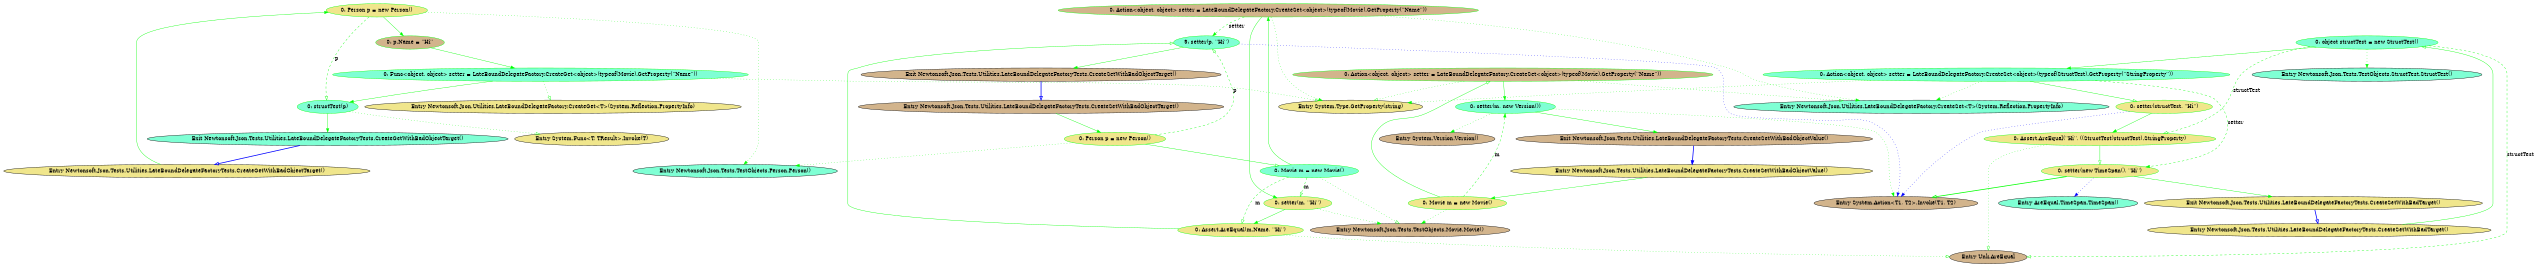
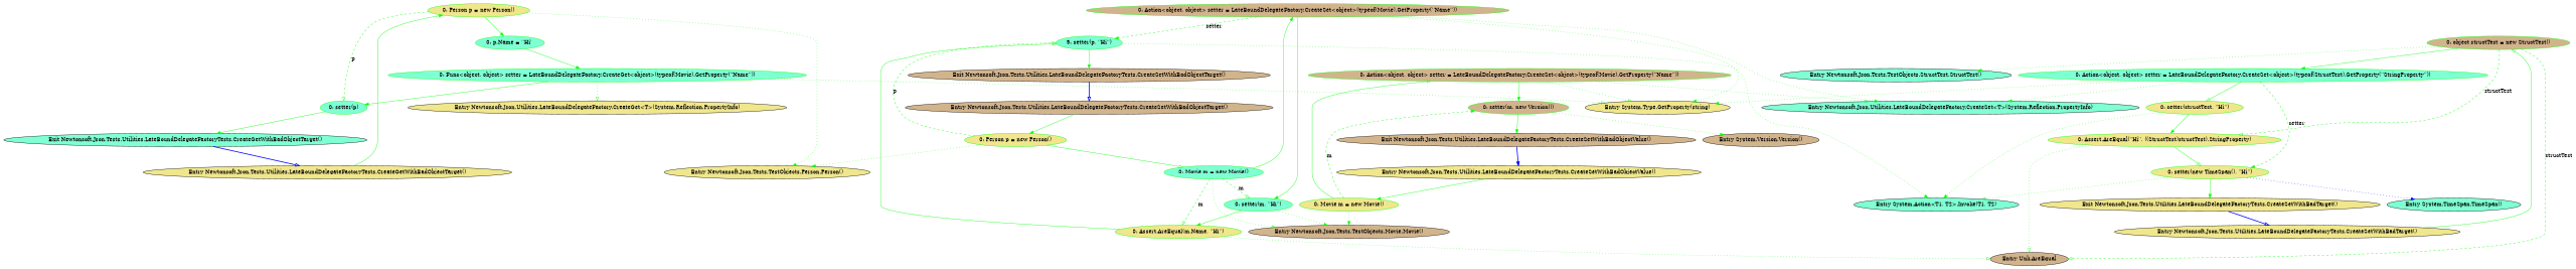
  digraph {
    node [cluster="Newtonsoft.Json.Tests.Utilities.LateBoundDelegateFactoryTests.CreateSetWithBadObjectTarget()" fillcolor=khaki span="0-0" style=filled]
    edge [arrowhead=normal color=green style=dotted]
    n1 [cluster="Newtonsoft.Json.Tests.Utilities.LateBoundDelegateFactoryTests.CreateGetWithBadObjectTarget()" color=green community=0 label="0: Person p = new Person()" span="42-42"]
-   n2 [cluster="Newtonsoft.Json.Tests.Utilities.LateBoundDelegateFactoryTests.CreateGetWithBadObjectTarget()" color=green community=0 fillcolor=tan label="0: p.Name = ''Hi''" span="43-43"]
-   n3 [cluster="Newtonsoft.Json.Tests.TestObjects.Person.Person()" fillcolor=aquamarine label="Entry Newtonsoft.Json.Tests.TestObjects.Person.Person()" span="34-34"]
-   n4 [cluster="Newtonsoft.Json.Tests.Utilities.LateBoundDelegateFactoryTests.CreateGetWithBadObjectTarget()" color=green community=0 fillcolor=aquamarine label="0: structTest(p)" span="47-47"]
+   n2 [cluster="Newtonsoft.Json.Tests.Utilities.LateBoundDelegateFactoryTests.CreateGetWithBadObjectTarget()" color=green community=0 fillcolor=aquamarine label="0: p.Name = ''Hi''" span="43-43"]
+   n3 [cluster="Newtonsoft.Json.Tests.TestObjects.Person.Person()" label="Entry Newtonsoft.Json.Tests.TestObjects.Person.Person()" span="34-34"]
+   n4 [cluster="Newtonsoft.Json.Tests.Utilities.LateBoundDelegateFactoryTests.CreateGetWithBadObjectTarget()" color=green community=0 fillcolor=aquamarine label="0: setter(p)" span="47-47"]
    n5 [cluster="Newtonsoft.Json.Tests.Utilities.LateBoundDelegateFactoryTests.CreateGetWithBadObjectTarget()" color=green community=0 fillcolor=aquamarine label="0: Func<object, object> setter = LateBoundDelegateFactory.CreateGet<object>(typeof(Movie).GetProperty(''Name''))" span="45-45"]
    n6 [cluster="Newtonsoft.Json.Tests.Utilities.LateBoundDelegateFactoryTests.CreateGetWithBadObjectTarget()" fillcolor=aquamarine label="Exit Newtonsoft.Json.Tests.Utilities.LateBoundDelegateFactoryTests.CreateGetWithBadObjectTarget()" span="40-40"]
-   n7 [cluster="System.Func<T, TResult>.Invoke(T)" label="Entry System.Func<T, TResult>.Invoke(T)"]
    n8 [cluster="Newtonsoft.Json.Tests.Utilities.LateBoundDelegateFactoryTests.CreateGetWithBadObjectTarget()" label="Entry Newtonsoft.Json.Tests.Utilities.LateBoundDelegateFactoryTests.CreateGetWithBadObjectTarget()" span="40-40"]
    n9 [cluster="System.Type.GetProperty(string)" label="Entry System.Type.GetProperty(string)"]
    n10 [cluster="Newtonsoft.Json.Utilities.LateBoundDelegateFactory.CreateGet<T>(System.Reflection.PropertyInfo)" label="Entry Newtonsoft.Json.Utilities.LateBoundDelegateFactory.CreateGet<T>(System.Reflection.PropertyInfo)" span="155-155"]
    n11 [color=green community=0 label="0: Person p = new Person()" span="54-54"]
    n12 [color=green community=0 fillcolor=aquamarine label="0: Movie m = new Movie()" span="55-55"]
    n13 [color=green community=0 fillcolor=aquamarine label="9: setter(p, ''Hi'')" span="63-63"]
    n14 [color=green community=0 fillcolor=tan label="0: Action<object, object> setter = LateBoundDelegateFactory.CreateSet<object>(typeof(Movie).GetProperty(''Name''))" span="57-57"]
    n15 [cluster="Newtonsoft.Json.Tests.TestObjects.Movie.Movie()" fillcolor=tan label="Entry Newtonsoft.Json.Tests.TestObjects.Movie.Movie()" span="7-7"]
-   n16 [color=green community=0 label="0: setter(m, ''Hi'')" span="59-59"]
+   n16 [color=green community=0 fillcolor=aquamarine label="0: setter(m, ''Hi'')" span="59-59"]
    n17 [color=green community=0 label="0: Assert.AreEqual(m.Name, ''Hi'')" span="61-61"]
    n18 [fillcolor=tan label="Exit Newtonsoft.Json.Tests.Utilities.LateBoundDelegateFactoryTests.CreateSetWithBadObjectTarget()" span="52-52"]
-   n19 [cluster="System.Action<T1, T2>.Invoke(T1, T2)" fillcolor=tan label="Entry System.Action<T1, T2>.Invoke(T1, T2)"]
+   n19 [cluster="System.Action<T1, T2>.Invoke(T1, T2)" fillcolor=aquamarine label="Entry System.Action<T1, T2>.Invoke(T1, T2)"]
    n20 [fillcolor=tan label="Entry Newtonsoft.Json.Tests.Utilities.LateBoundDelegateFactoryTests.CreateSetWithBadObjectTarget()" span="52-52"]
    n21 [cluster="Newtonsoft.Json.Utilities.LateBoundDelegateFactory.CreateSet<T>(System.Reflection.PropertyInfo)" fillcolor=aquamarine label="Entry Newtonsoft.Json.Utilities.LateBoundDelegateFactory.CreateSet<T>(System.Reflection.PropertyInfo)" span="238-238"]
    n22 [cluster="Unk.AreEqual" fillcolor=tan label="Entry Unk.AreEqual" span=""]
-   n23 [cluster="Newtonsoft.Json.Tests.Utilities.LateBoundDelegateFactoryTests.CreateSetWithBadTarget()" color=green community=0 fillcolor=aquamarine label="0: object structTest = new StructTest()" span="70-70"]
+   n23 [cluster="Newtonsoft.Json.Tests.Utilities.LateBoundDelegateFactoryTests.CreateSetWithBadTarget()" color=green community=0 fillcolor=tan label="0: object structTest = new StructTest()" span="70-70"]
    n24 [cluster="Newtonsoft.Json.Tests.Utilities.LateBoundDelegateFactoryTests.CreateSetWithBadTarget()" color=green community=0 fillcolor=aquamarine label="0: Action<object, object> setter = LateBoundDelegateFactory.CreateSet<object>(typeof(StructTest).GetProperty(''StringProperty''))" span="72-72"]
    n25 [cluster="Newtonsoft.Json.Tests.TestObjects.StructTest.StructTest()" fillcolor=aquamarine label="Entry Newtonsoft.Json.Tests.TestObjects.StructTest.StructTest()" span="27-27"]
    n26 [cluster="Newtonsoft.Json.Tests.Utilities.LateBoundDelegateFactoryTests.CreateSetWithBadTarget()" color=green community=0 label="0: Assert.AreEqual(''Hi'', ((StructTest)structTest).StringProperty)" span="76-76"]
    n27 [cluster="Newtonsoft.Json.Tests.Utilities.LateBoundDelegateFactoryTests.CreateSetWithBadTarget()" color=green community=0 label="0: setter(structTest, ''Hi'')" span="74-74"]
    n28 [cluster="Newtonsoft.Json.Tests.Utilities.LateBoundDelegateFactoryTests.CreateSetWithBadTarget()" color=green community=0 label="0: setter(new TimeSpan(), ''Hi'')" span="78-78"]
    n29 [cluster="Newtonsoft.Json.Tests.Utilities.LateBoundDelegateFactoryTests.CreateSetWithBadTarget()" label="Entry Newtonsoft.Json.Tests.Utilities.LateBoundDelegateFactoryTests.CreateSetWithBadTarget()" span="68-68"]
    n30 [cluster="Newtonsoft.Json.Tests.Utilities.LateBoundDelegateFactoryTests.CreateSetWithBadTarget()" label="Exit Newtonsoft.Json.Tests.Utilities.LateBoundDelegateFactoryTests.CreateSetWithBadTarget()" span="68-68"]
-   n31 [cluster="System.TimeSpan.TimeSpan()" fillcolor=aquamarine label="Entry AreEqual.TimeSpan.TimeSpan()"]
+   n31 [cluster="System.TimeSpan.TimeSpan()" fillcolor=aquamarine label="Entry System.TimeSpan.TimeSpan()"]
    n32 [cluster="Newtonsoft.Json.Tests.Utilities.LateBoundDelegateFactoryTests.CreateSetWithBadObjectValue()" color=green community=0 label="0: Movie m = new Movie()" span="85-85"]
    n33 [cluster="Newtonsoft.Json.Tests.Utilities.LateBoundDelegateFactoryTests.CreateSetWithBadObjectValue()" color=green community=0 fillcolor=tan label="0: Action<object, object> setter = LateBoundDelegateFactory.CreateSet<object>(typeof(Movie).GetProperty(''Name''))" span="87-87"]
-   n34 [cluster="Newtonsoft.Json.Tests.Utilities.LateBoundDelegateFactoryTests.CreateSetWithBadObjectValue()" color=green community=0 fillcolor=aquamarine label="0: setter(m, new Version())" span="89-89"]
+   n34 [cluster="Newtonsoft.Json.Tests.Utilities.LateBoundDelegateFactoryTests.CreateSetWithBadObjectValue()" color=green community=0 fillcolor=tan label="0: setter(m, new Version())" span="89-89"]
    n35 [cluster="Newtonsoft.Json.Tests.Utilities.LateBoundDelegateFactoryTests.CreateSetWithBadObjectValue()" fillcolor=tan label="Exit Newtonsoft.Json.Tests.Utilities.LateBoundDelegateFactoryTests.CreateSetWithBadObjectValue()" span="83-83"]
    n36 [cluster="System.Version.Version()" fillcolor=tan label="Entry System.Version.Version()"]
    n37 [cluster="Newtonsoft.Json.Tests.Utilities.LateBoundDelegateFactoryTests.CreateSetWithBadObjectValue()" label="Entry Newtonsoft.Json.Tests.Utilities.LateBoundDelegateFactoryTests.CreateSetWithBadObjectValue()" span="83-83"]
    n1 -> n2 [style=solid]
    n1 -> n3
    n1 -> n4 [arrowhead=onormal label=p style=dashed]
    n2 -> n5 [style=solid]
    n4 -> n6 [style=solid]
-   n4 -> n7 [arrowhead=onormal]
    n5 -> n4 [style=solid]
    n5 -> n9 [arrowhead=onormal]
    n5 -> n10 [arrowhead=onormal]
    n6 -> n8 [arrowhead=onormal color=blue style=bold]
    n8 -> n1 [style=solid]
    n11 -> n3
    n11 -> n12 [arrowhead=onormal style=solid]
    n11 -> n13 [arrowhead=onormal label=p style=dashed]
    n12 -> n14 [style=solid]
    n12 -> n15 [arrowhead=onormal]
    n12 -> n16 [arrowhead=onormal label=m style=dashed]
    n12 -> n17 [arrowhead=onormal label=m style=dashed]
    n13 -> n18 [style=solid]
-   n13 -> n19 [color=blue]
+   n13 -> n19
    n14 -> n9
    n14 -> n13 [label=setter style=dashed]
    n14 -> n16 [style=solid]
    n14 -> n21
    n16 -> n15
    n16 -> n17 [style=solid]
    n17 -> n13 [arrowhead=onormal style=solid]
    n17 -> n22 [arrowhead=onormal]
    n18 -> n20 [arrowhead=onormal color=blue style=bold]
    n20 -> n11 [style=solid]
    n23 -> n22 [arrowhead=onormal label=structTest style=dashed]
    n23 -> n24 [style=solid]
    n23 -> n25
    n23 -> n26 [arrowhead=onormal label=structTest style=dashed]
    n24 -> n9
    n24 -> n21
    n24 -> n27 [arrowhead=onormal style=solid]
    n24 -> n28 [label=setter style=dashed]
    n26 -> n22 [arrowhead=onormal]
    n26 -> n28 [arrowhead=onormal style=solid]
-   n27 -> n19 [color=blue]
+   n27 -> n19
    n27 -> n26 [style=solid]
-   n28 -> n19 [arrowhead=onormal style=bold]
+   n28 -> n19 [arrowhead=onormal]
    n28 -> n30 [style=solid]
    n28 -> n31 [color=blue]
    n29 -> n23 [arrowhead=onormal style=solid]
    n30 -> n29 [arrowhead=onormal color=blue style=bold]
    n32 -> n15
    n32 -> n33 [arrowhead=onormal style=solid]
    n32 -> n34 [label=m style=dashed]
    n33 -> n9 [arrowhead=onormal]
    n33 -> n21 [arrowhead=onormal]
    n33 -> n34 [style=solid]
-   n34 -> n19
    n34 -> n35 [style=solid]
    n34 -> n36
    n35 -> n37 [color=blue style=bold]
    n37 -> n32 [style=solid]
  }
